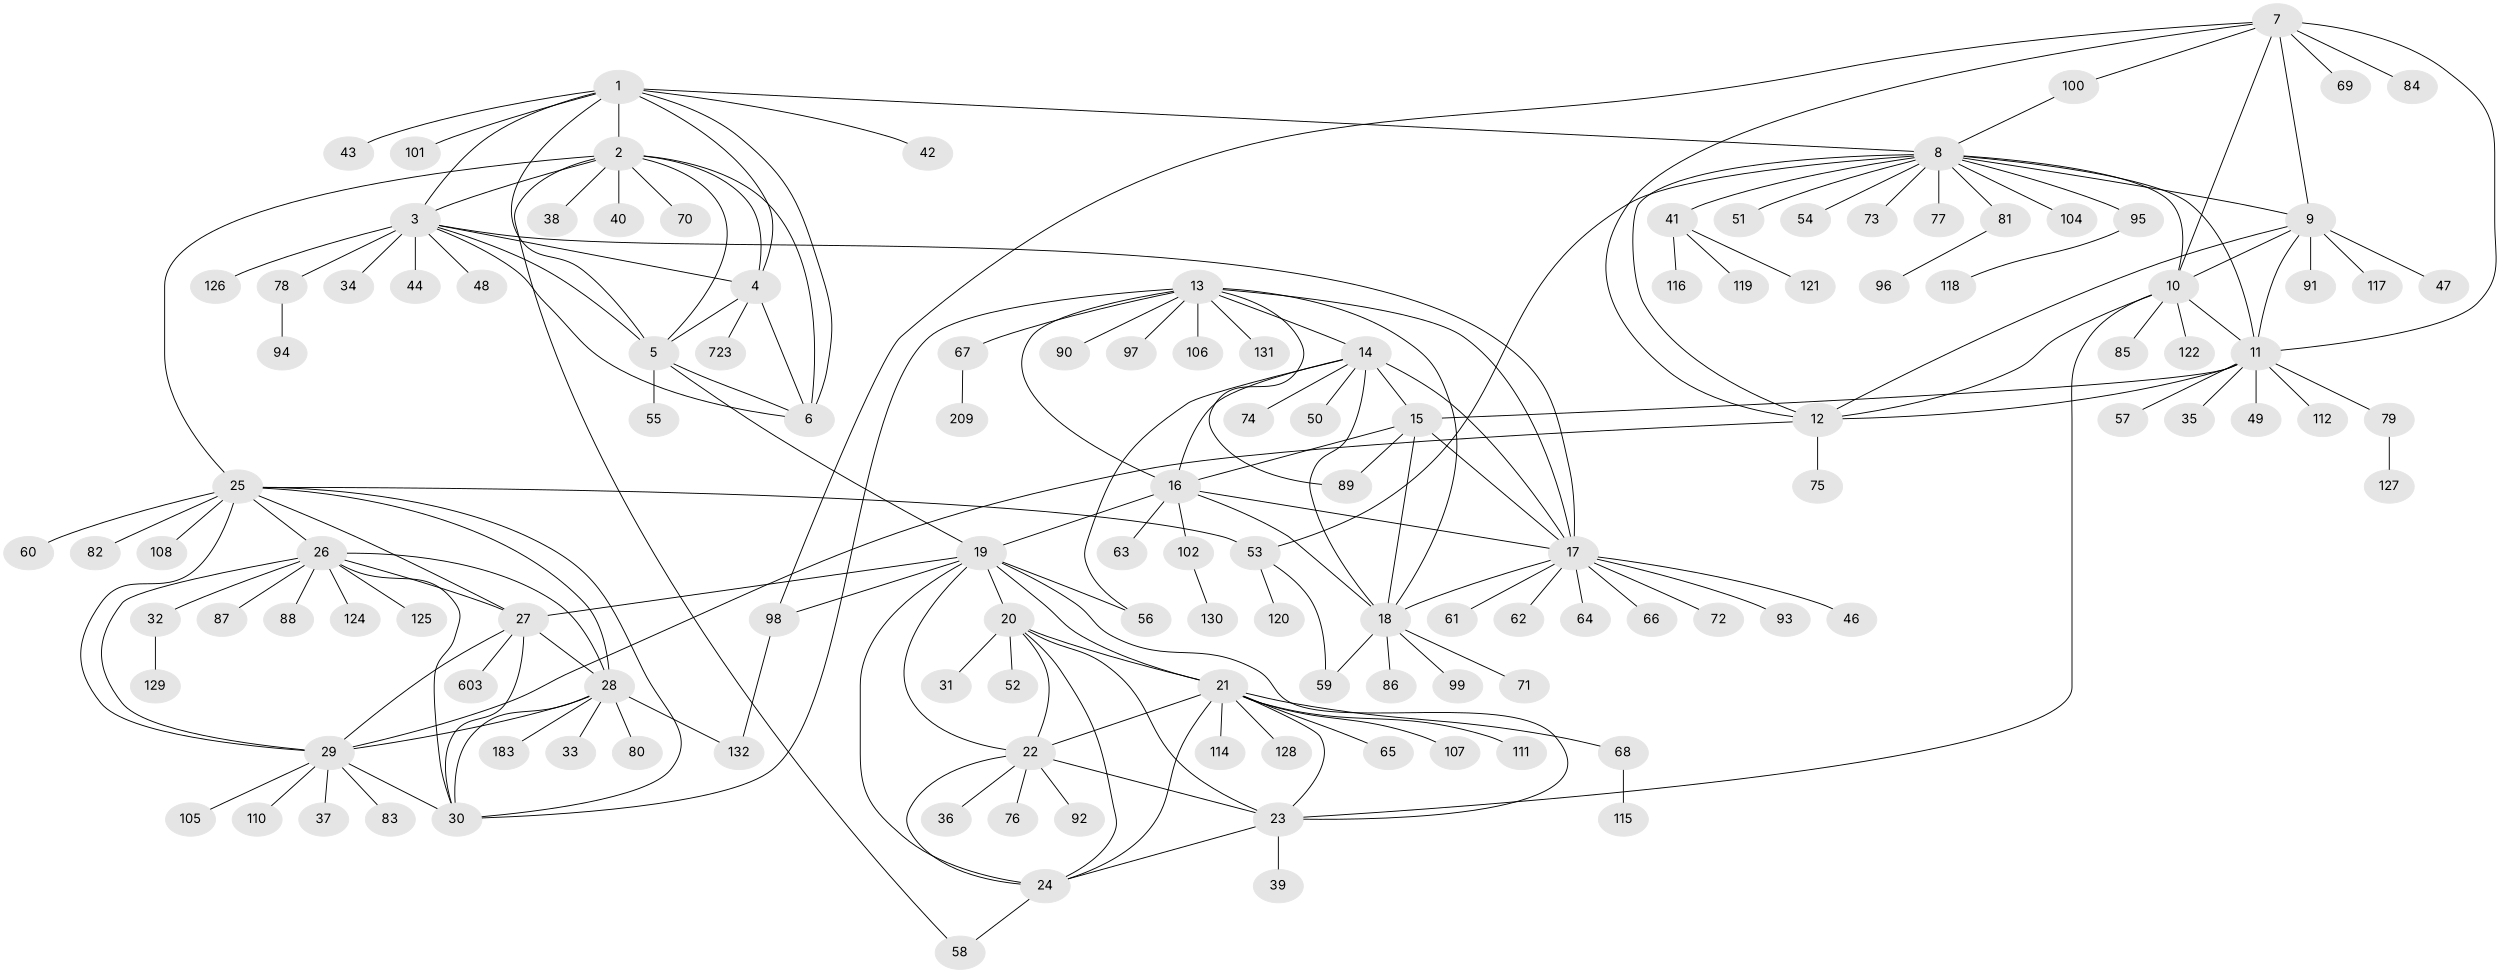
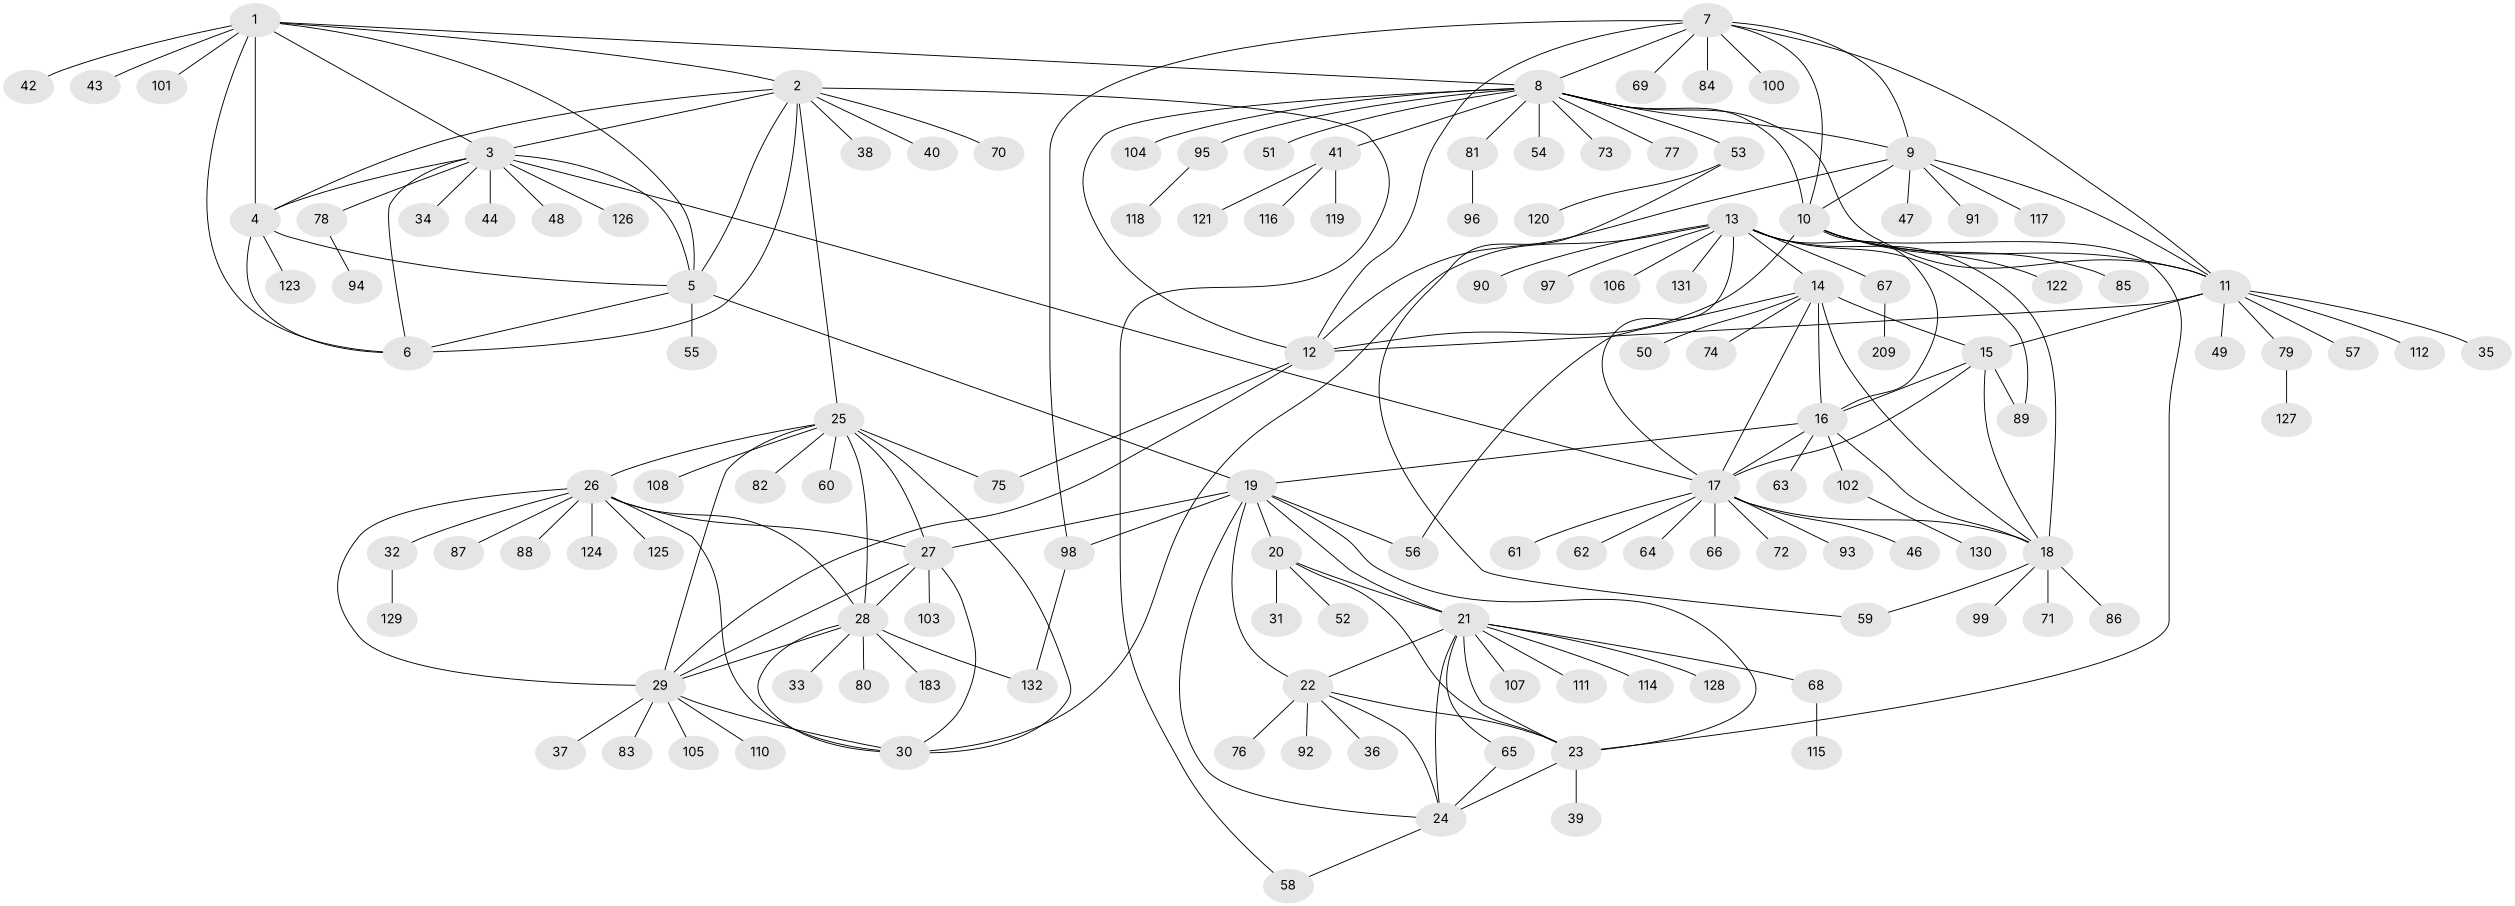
  graph {
    fontname=Inter
    node [color=gray90 fontname=Inter style=filled]
    edge [fontname=Inter]
    1
    2
    3
    4
    5
    6
    8
    42
    43
    101
    25
    38
    40
    58
    70
    17
    34
    44
    48
    78
    126
-   123 [label=723]
+   123
    19
    55
    9
    10
    11
    12
    41
    51
    53
    54
    73
    77
    81
    95
    104
    29
    30
    27
    26
    28
    60
    82
    108
    18
    46
    61
    62
    64
    66
    72
    93
    94
    98
    23
    56
    20
    21
    22
    24
    7
    69
    84
    100
    47
    91
    117
    85
    122
    15
    35
    49
    57
    79
    112
    75
    132
    116
    119
    121
    59
    120
    96
    118
    39
    16
    89
    127
    37
    83
    105
    110
    13
    14
    67
    90
    97
    106
    131
    50
    74
    63
    102
    71
    86
    99
    n108 [label=209]
    130
    31
    52
    65
    68
    107
    111
    114
    128
    36
    76
    92
-   103 [label=603]
+   103
    115
    32
    87
    88
    124
    125
    33
    80
    n130 [label=183]
    129
    1 -- 2
    1 -- 3
    1 -- 4
    1 -- 5
    1 -- 6
    1 -- 8
    1 -- 42
    1 -- 43
    1 -- 101
    2 -- 3
    2 -- 4
    2 -- 5
    2 -- 6
    2 -- 25
    2 -- 38
    2 -- 40
    2 -- 58
    2 -- 70
    3 -- 4
    3 -- 5
    3 -- 6
    3 -- 17
    3 -- 34
    3 -- 44
    3 -- 48
    3 -- 78
    3 -- 126
    4 -- 5
    4 -- 6
    4 -- 123
    5 -- 6
    5 -- 19
    5 -- 55
    8 -- 9
    8 -- 10
    8 -- 11
    8 -- 12
    8 -- 41
    8 -- 51
    8 -- 53
    8 -- 54
    8 -- 73
    8 -- 77
    8 -- 81
    8 -- 95
    8 -- 104
-   25 -- 53
+   25 -- 75
    25 -- 29
    25 -- 30
    25 -- 27
    25 -- 26
    25 -- 28
    25 -- 60
    25 -- 82
    25 -- 108
    17 -- 18
    17 -- 46
    17 -- 61
    17 -- 62
    17 -- 64
    17 -- 66
    17 -- 72
    17 -- 93
    78 -- 94
    19 -- 27
    19 -- 98
    19 -- 23
    19 -- 56
    19 -- 20
    19 -- 21
    19 -- 22
    19 -- 24
    9 -- 10
    9 -- 11
    9 -- 12
    9 -- 47
    9 -- 91
    9 -- 117
    10 -- 11
    10 -- 12
    10 -- 23
    10 -- 85
    10 -- 122
    11 -- 12
    11 -- 15
    11 -- 35
    11 -- 49
    11 -- 57
    11 -- 79
    11 -- 112
    12 -- 29
    12 -- 75
    41 -- 116
    41 -- 119
    41 -- 121
    53 -- 59
    53 -- 120
    81 -- 96
    95 -- 118
    29 -- 30
    29 -- 37
    29 -- 83
    29 -- 105
    29 -- 110
    27 -- 29
    27 -- 30
    27 -- 28
    27 -- 103
    26 -- 29
    26 -- 30
    26 -- 27
    26 -- 28
    26 -- 32
    26 -- 87
    26 -- 88
    26 -- 124
    26 -- 125
    28 -- 29
    28 -- 30
    28 -- 132
    28 -- 33
    28 -- 80
    28 -- n130
    18 -- 59
    18 -- 71
    18 -- 86
    18 -- 99
    98 -- 132
    23 -- 24
    23 -- 39
    20 -- 23
    20 -- 21
-   20 -- 22
-   20 -- 24
+   65 -- 24
    20 -- 31
    20 -- 52
    21 -- 23
    21 -- 22
    21 -- 24
    21 -- 65
    21 -- 68
    21 -- 107
    21 -- 111
    21 -- 114
    21 -- 128
    22 -- 23
    22 -- 24
    22 -- 36
    22 -- 76
    22 -- 92
    24 -- 58
-   100 -- 8
+   7 -- 8
    7 -- 9
    7 -- 10
    7 -- 11
    7 -- 12
    7 -- 98
    7 -- 69
    7 -- 84
    7 -- 100
    15 -- 17
    15 -- 18
    15 -- 16
    15 -- 89
    79 -- 127
    16 -- 17
    16 -- 19
    16 -- 18
    16 -- 63
    16 -- 102
    13 -- 17
    13 -- 30
    13 -- 18
    13 -- 16
    13 -- 89
    13 -- 14
    13 -- 67
    13 -- 90
    13 -- 97
    13 -- 106
    13 -- 131
    14 -- 17
    14 -- 18
    14 -- 56
    14 -- 15
    14 -- 16
    14 -- 50
    14 -- 74
    67 -- n108
    102 -- 130
    68 -- 115
    32 -- 129
  }
